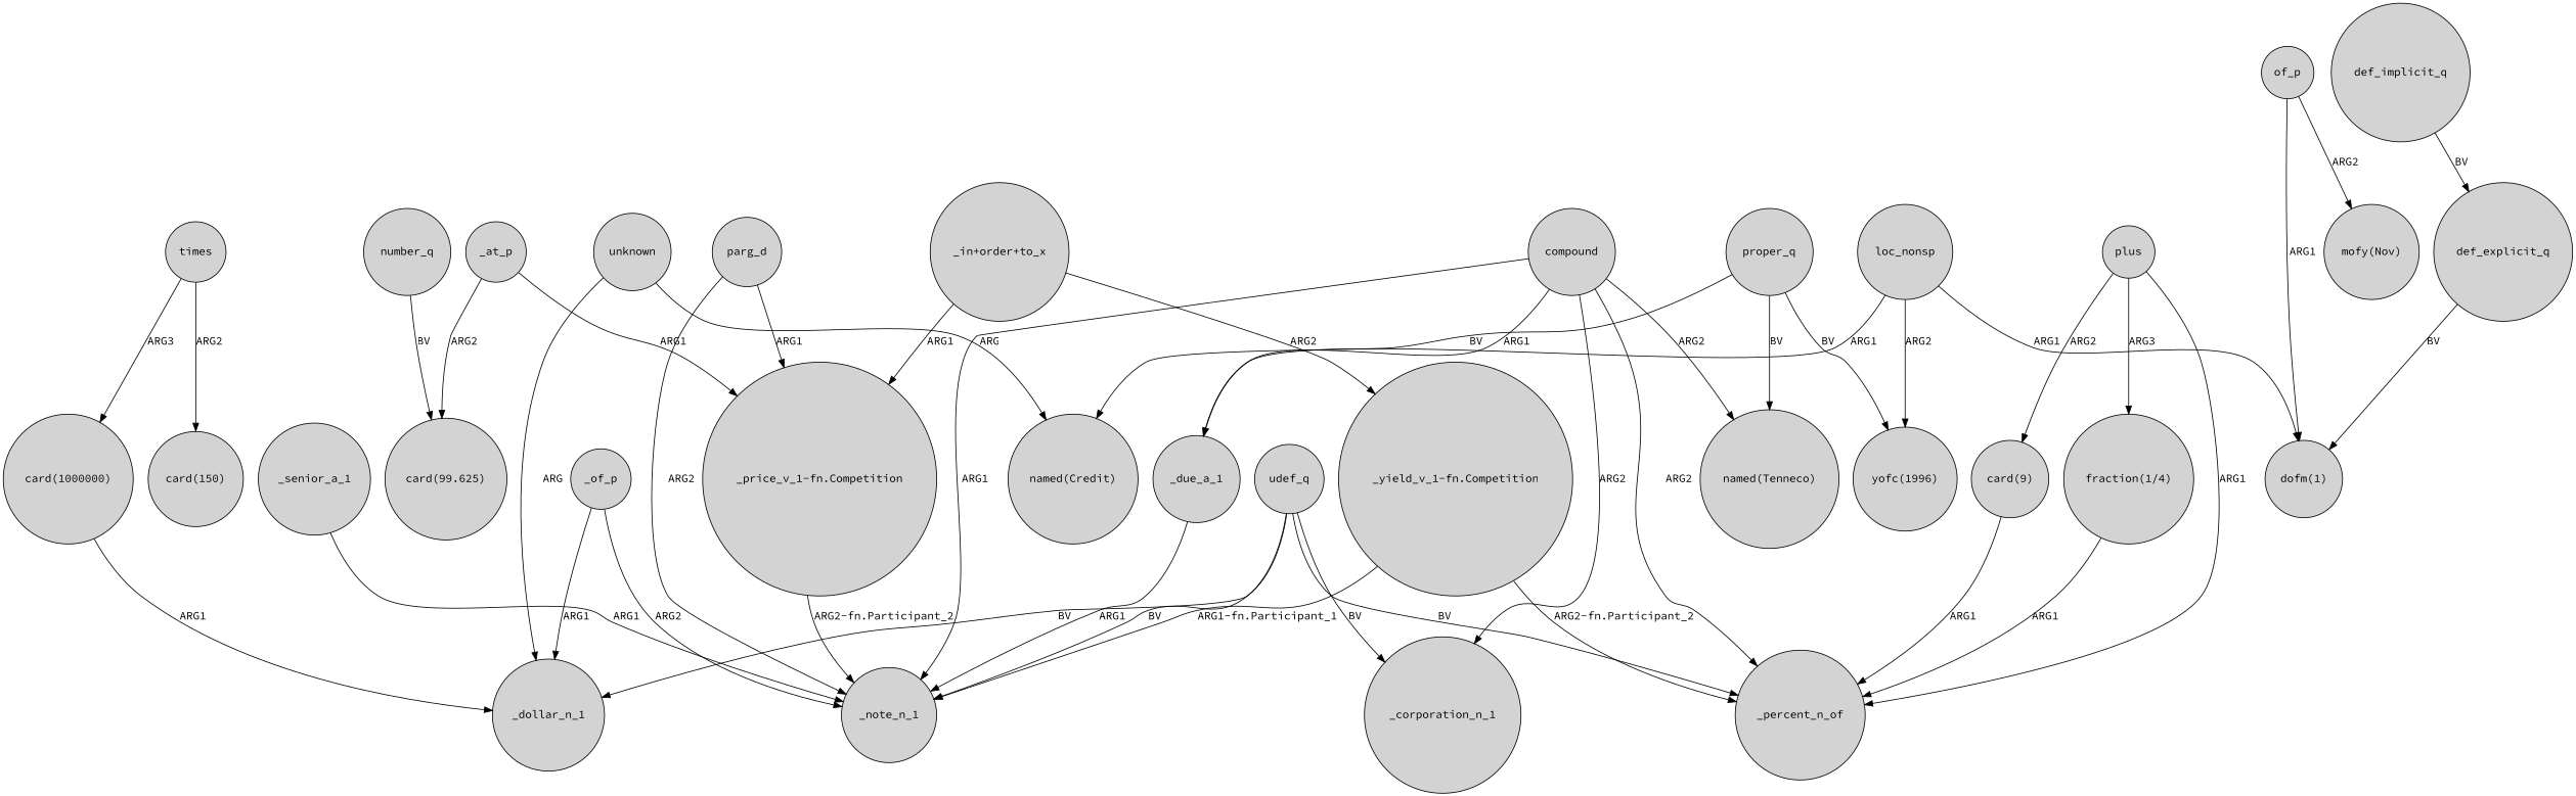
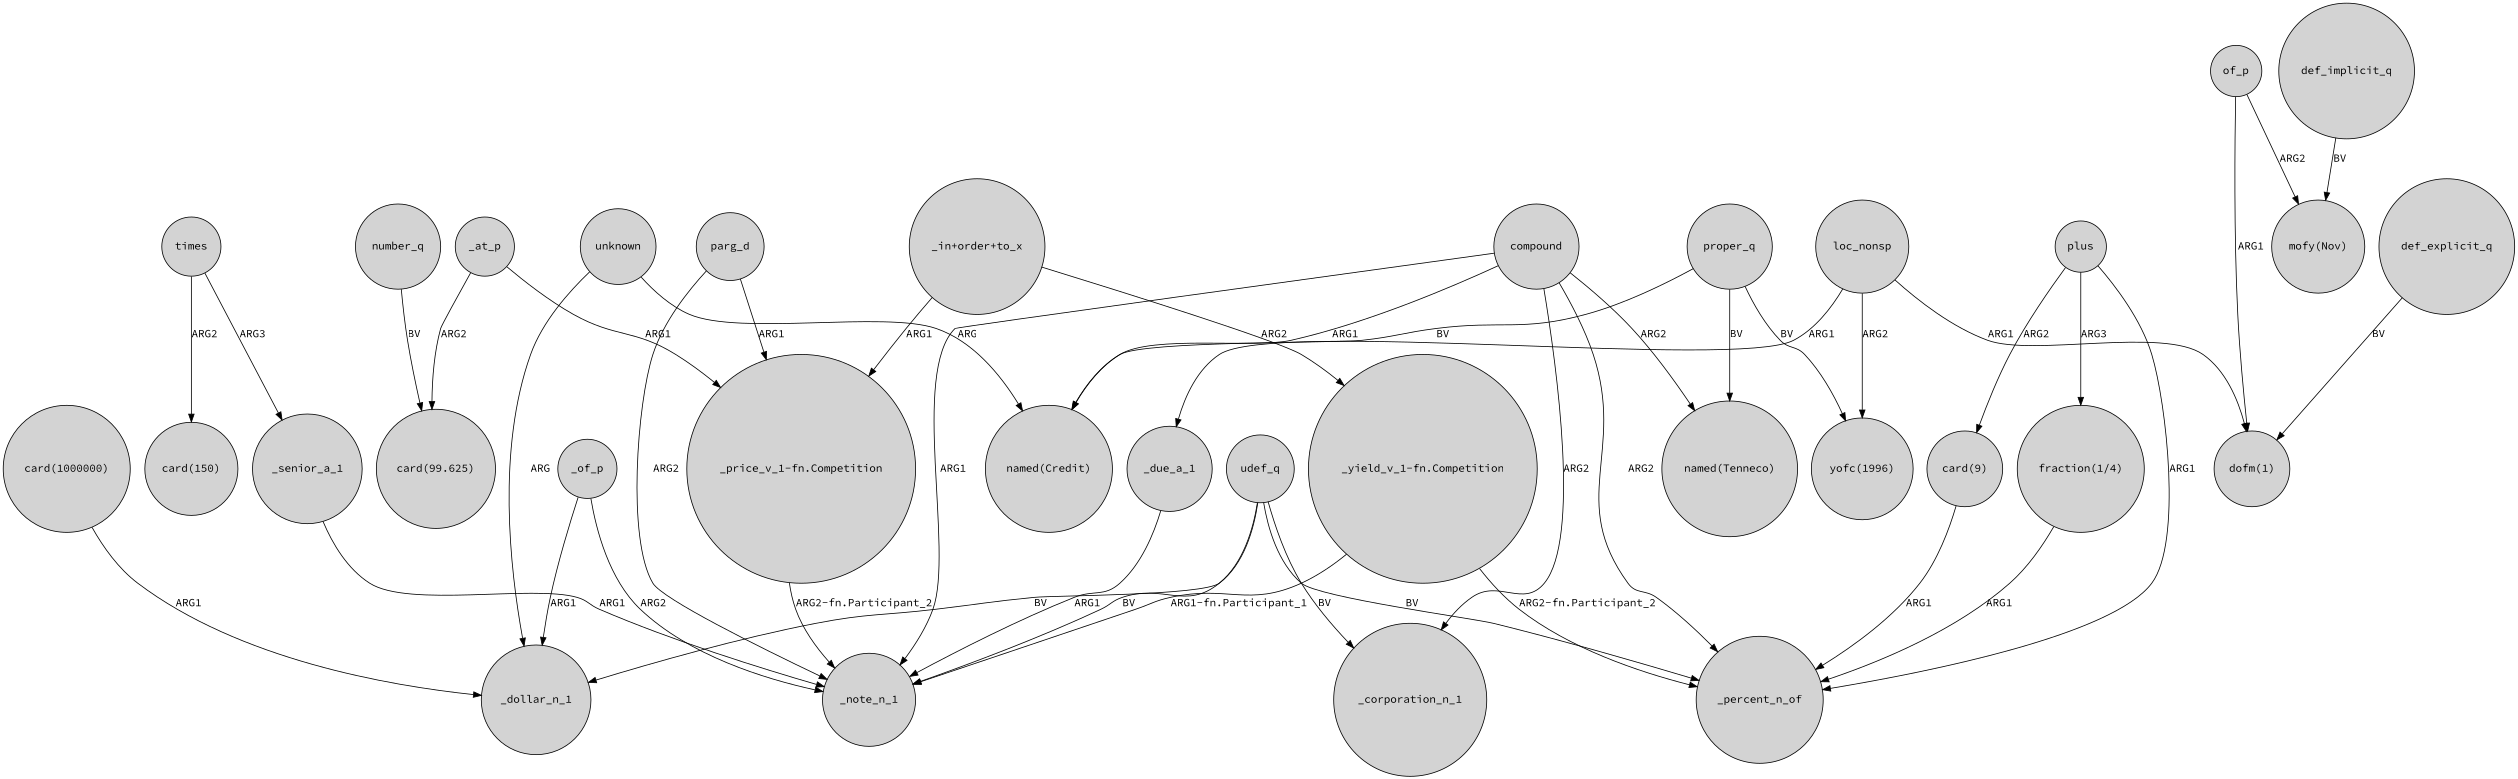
  digraph {
    fontname="Source Code Pro"
    node [fontname="Source Code Pro" shape=circle style=filled]
    edge [fontname="Source Code Pro"]
    _of_p
    _dollar_n_1
    _note_n_1
    _at_p
    "card(99.625)"
    "_price_v_1-fn.Competition"
    _senior_a_1
    plus
    "card(9)"
    _percent_n_of
    "fraction(1/4)"
    of_p
    "mofy(Nov)"
    "dofm(1)"
    times
    "card(1000000)"
    "card(150)"
    loc_nonsp
    _due_a_1
    "yofc(1996)"
    number_q
    "_in+order+to_x"
    "_yield_v_1-fn.Competition"
    unknown
    "named(Credit)"
    parg_d
    def_explicit_q
    compound
    "named(Tenneco)"
    _corporation_n_1
    udef_q
    proper_q
    def_implicit_q
    _of_p -> _dollar_n_1 [label=ARG1]
    _of_p -> _note_n_1 [label=ARG2]
    _at_p -> "card(99.625)" [label=ARG2]
    _at_p -> "_price_v_1-fn.Competition" [label=ARG1]
    "_price_v_1-fn.Competition" -> _note_n_1 [label="ARG2-fn.Participant_2"]
    _senior_a_1 -> _note_n_1 [label=ARG1]
    plus -> "card(9)" [label=ARG2]
    plus -> _percent_n_of [label=ARG1]
    plus -> "fraction(1/4)" [label=ARG3]
    "card(9)" -> _percent_n_of [label=ARG1]
    "fraction(1/4)" -> _percent_n_of [label=ARG1]
    of_p -> "mofy(Nov)" [label=ARG2]
    of_p -> "dofm(1)" [label=ARG1]
-   times -> "card(1000000)" [label=ARG3]
+   times -> _senior_a_1 [label=ARG3]
    times -> "card(150)" [label=ARG2]
    "card(1000000)" -> _dollar_n_1 [label=ARG1]
    loc_nonsp -> "dofm(1)" [label=ARG1]
    loc_nonsp -> _due_a_1 [label=ARG1]
    loc_nonsp -> "yofc(1996)" [label=ARG2]
    _due_a_1 -> _note_n_1 [label=ARG1]
    number_q -> "card(99.625)" [label=BV]
    "_in+order+to_x" -> "_price_v_1-fn.Competition" [label=ARG1]
    "_in+order+to_x" -> "_yield_v_1-fn.Competition" [label=ARG2]
    "_yield_v_1-fn.Competition" -> _note_n_1 [label="ARG1-fn.Participant_1"]
    "_yield_v_1-fn.Competition" -> _percent_n_of [label="ARG2-fn.Participant_2"]
    unknown -> _dollar_n_1 [label=ARG]
    unknown -> "named(Credit)" [label=ARG]
    parg_d -> _note_n_1 [label=ARG2]
    parg_d -> "_price_v_1-fn.Competition" [label=ARG1]
    def_explicit_q -> "dofm(1)" [label=BV]
    compound -> _note_n_1 [label=ARG1]
    compound -> _percent_n_of [label=ARG2]
-   compound -> _due_a_1 [label=ARG1]
+   compound -> "named(Credit)" [label=ARG1]
    compound -> "named(Tenneco)" [label=ARG2]
    compound -> _corporation_n_1 [label=ARG2]
    udef_q -> _dollar_n_1 [label=BV]
    udef_q -> _note_n_1 [label=BV]
    udef_q -> _percent_n_of [label=BV]
    udef_q -> _corporation_n_1 [label=BV]
    proper_q -> "yofc(1996)" [label=BV]
    proper_q -> "named(Credit)" [label=BV]
    proper_q -> "named(Tenneco)" [label=BV]
-   def_implicit_q -> def_explicit_q [label=BV]
+   def_implicit_q -> "mofy(Nov)" [label=BV]
  }
